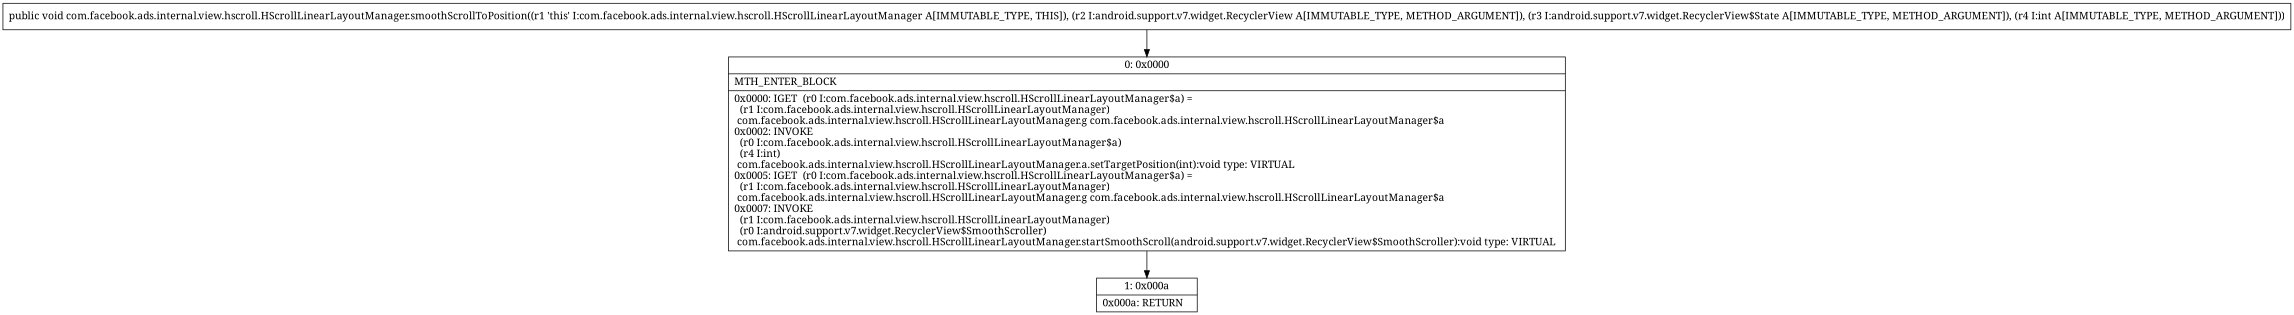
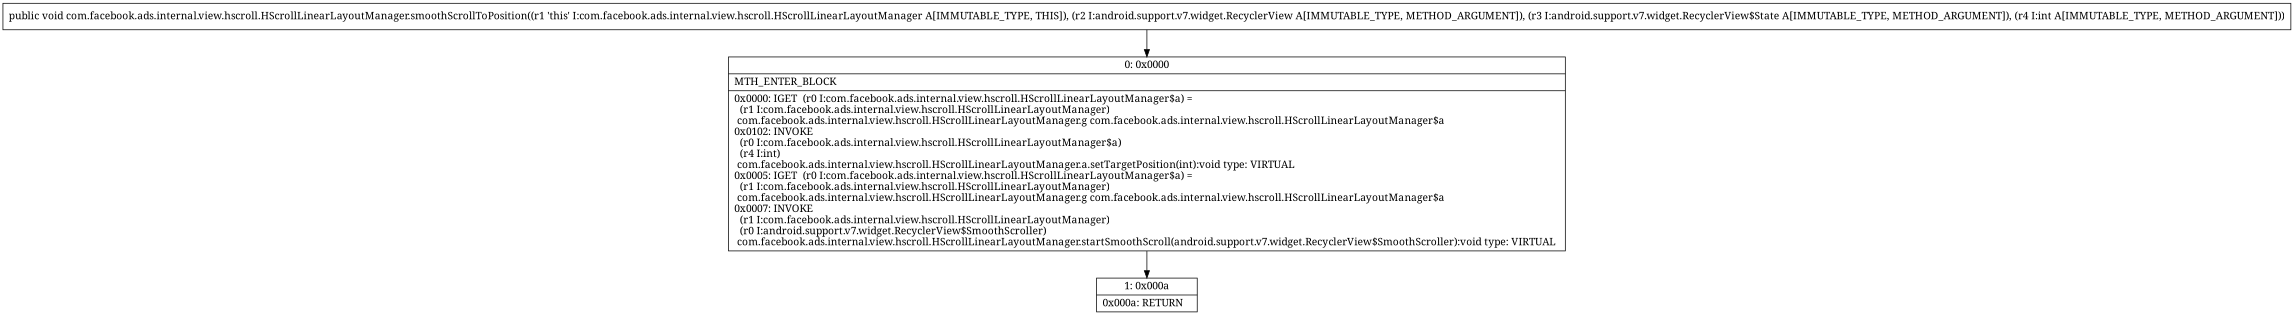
  digraph {
    fontname="Noto Serif"
    node [shape=record fontname="Noto Serif"]
    edge [fontname="Noto Serif"]
-   n1 [label="{0\:\ 0x0000|MTH_ENTER_BLOCK\l|0x0000: IGET  (r0 I:com.facebook.ads.internal.view.hscroll.HScrollLinearLayoutManager$a) = \l  (r1 I:com.facebook.ads.internal.view.hscroll.HScrollLinearLayoutManager)\l com.facebook.ads.internal.view.hscroll.HScrollLinearLayoutManager.g com.facebook.ads.internal.view.hscroll.HScrollLinearLayoutManager$a \l0x0002: INVOKE  \l  (r0 I:com.facebook.ads.internal.view.hscroll.HScrollLinearLayoutManager$a)\l  (r4 I:int)\l com.facebook.ads.internal.view.hscroll.HScrollLinearLayoutManager.a.setTargetPosition(int):void type: VIRTUAL \l0x0005: IGET  (r0 I:com.facebook.ads.internal.view.hscroll.HScrollLinearLayoutManager$a) = \l  (r1 I:com.facebook.ads.internal.view.hscroll.HScrollLinearLayoutManager)\l com.facebook.ads.internal.view.hscroll.HScrollLinearLayoutManager.g com.facebook.ads.internal.view.hscroll.HScrollLinearLayoutManager$a \l0x0007: INVOKE  \l  (r1 I:com.facebook.ads.internal.view.hscroll.HScrollLinearLayoutManager)\l  (r0 I:android.support.v7.widget.RecyclerView$SmoothScroller)\l com.facebook.ads.internal.view.hscroll.HScrollLinearLayoutManager.startSmoothScroll(android.support.v7.widget.RecyclerView$SmoothScroller):void type: VIRTUAL \l}"]
+   n1 [label="{0\:\ 0x0000|MTH_ENTER_BLOCK\l|0x0000: IGET  (r0 I:com.facebook.ads.internal.view.hscroll.HScrollLinearLayoutManager$a) = \l  (r1 I:com.facebook.ads.internal.view.hscroll.HScrollLinearLayoutManager)\l com.facebook.ads.internal.view.hscroll.HScrollLinearLayoutManager.g com.facebook.ads.internal.view.hscroll.HScrollLinearLayoutManager$a \l0x0102: INVOKE  \l  (r0 I:com.facebook.ads.internal.view.hscroll.HScrollLinearLayoutManager$a)\l  (r4 I:int)\l com.facebook.ads.internal.view.hscroll.HScrollLinearLayoutManager.a.setTargetPosition(int):void type: VIRTUAL \l0x0005: IGET  (r0 I:com.facebook.ads.internal.view.hscroll.HScrollLinearLayoutManager$a) = \l  (r1 I:com.facebook.ads.internal.view.hscroll.HScrollLinearLayoutManager)\l com.facebook.ads.internal.view.hscroll.HScrollLinearLayoutManager.g com.facebook.ads.internal.view.hscroll.HScrollLinearLayoutManager$a \l0x0007: INVOKE  \l  (r1 I:com.facebook.ads.internal.view.hscroll.HScrollLinearLayoutManager)\l  (r0 I:android.support.v7.widget.RecyclerView$SmoothScroller)\l com.facebook.ads.internal.view.hscroll.HScrollLinearLayoutManager.startSmoothScroll(android.support.v7.widget.RecyclerView$SmoothScroller):void type: VIRTUAL \l}"]
    n2 [label="{1\:\ 0x000a|0x000a: RETURN   \l}"]
    n3 [label="{public void com.facebook.ads.internal.view.hscroll.HScrollLinearLayoutManager.smoothScrollToPosition((r1 'this' I:com.facebook.ads.internal.view.hscroll.HScrollLinearLayoutManager A[IMMUTABLE_TYPE, THIS]), (r2 I:android.support.v7.widget.RecyclerView A[IMMUTABLE_TYPE, METHOD_ARGUMENT]), (r3 I:android.support.v7.widget.RecyclerView$State A[IMMUTABLE_TYPE, METHOD_ARGUMENT]), (r4 I:int A[IMMUTABLE_TYPE, METHOD_ARGUMENT])) }"]
    n1 -> n2
    n3 -> n1
  }
